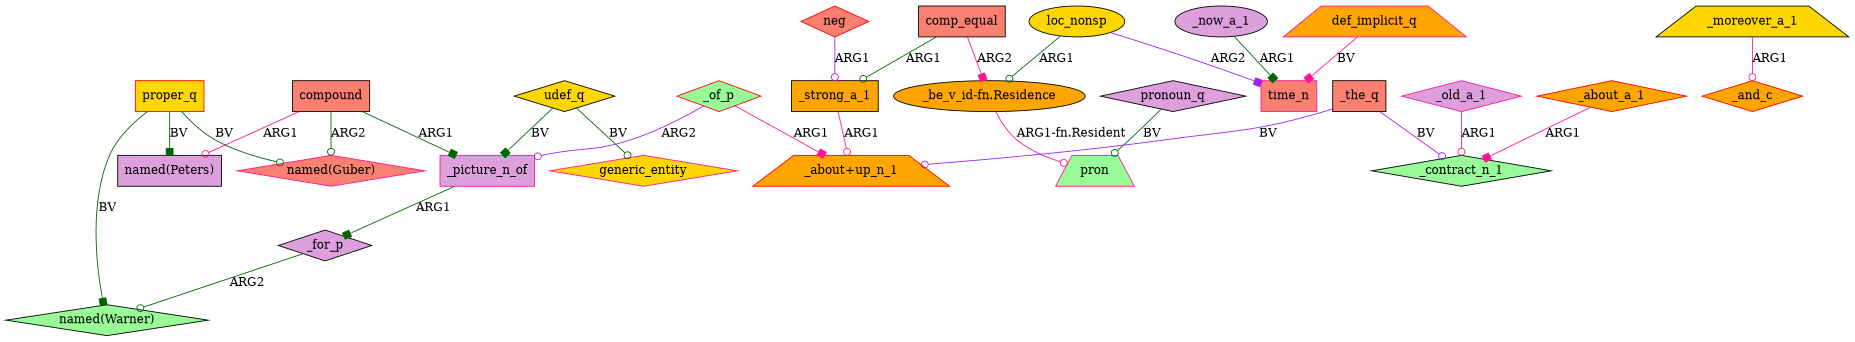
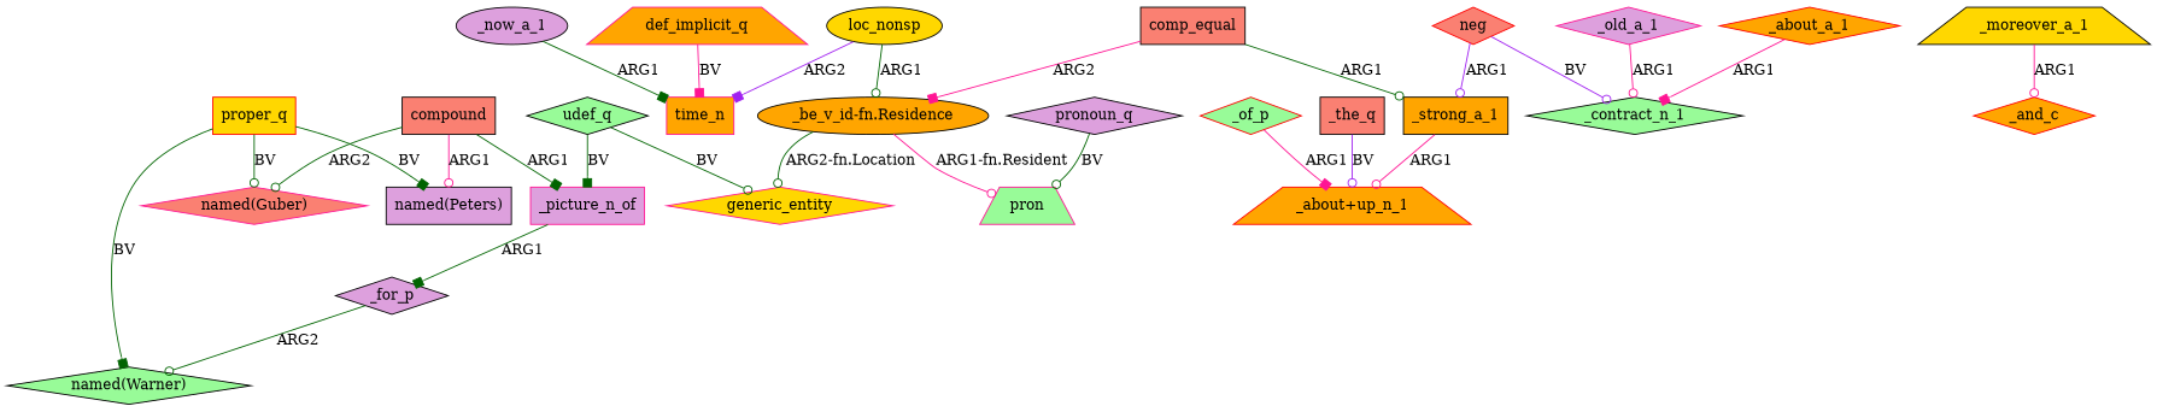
  digraph {
    node [color=black fillcolor=plum shape=diamond style=filled]
    edge [arrowhead=odot color=darkgreen]
    _for_p
    "named(Warner)" [fillcolor=palegreen]
    _picture_n_of [color=deeppink shape=box]
    compound [fillcolor=salmon shape=box]
    "named(Peters)" [shape=box]
    "named(Guber)" [color=deeppink fillcolor=salmon]
    _old_a_1 [color=deeppink]
    _contract_n_1 [fillcolor=palegreen]
    proper_q [color=red fillcolor=gold shape=box]
    "_be_v_id-fn.Residence" [fillcolor=orange shape=ellipse]
    pron [color=deeppink fillcolor=palegreen shape=trapezium]
    generic_entity [color=deeppink fillcolor=gold]
-   udef_q [fillcolor=gold]
+   udef_q [fillcolor=palegreen]
    _now_a_1 [shape=ellipse]
-   time_n [color=deeppink fillcolor=salmon shape=box]
+   time_n [color=deeppink fillcolor=orange shape=box]
    neg [color=red fillcolor=salmon]
    _strong_a_1 [fillcolor=orange shape=box]
    n18 [color=red fillcolor=orange label="_about+up_n_1" shape=trapezium]
    pronoun_q
    _of_p [color=red fillcolor=palegreen]
    loc_nonsp [fillcolor=gold shape=ellipse]
    comp_equal [fillcolor=salmon shape=box]
    _the_q [fillcolor=salmon shape=box]
    _about_a_1 [color=red fillcolor=orange]
    _moreover_a_1 [fillcolor=gold shape=trapezium]
    _and_c [color=red fillcolor=orange]
    def_implicit_q [color=deeppink fillcolor=orange shape=trapezium]
    _for_p -> "named(Warner)" [label=ARG2]
    _picture_n_of -> _for_p [arrowhead=box label=ARG1]
    compound -> _picture_n_of [arrowhead=box label=ARG1]
    compound -> "named(Peters)" [color=deeppink label=ARG1]
    compound -> "named(Guber)" [label=ARG2]
    _old_a_1 -> _contract_n_1 [color=deeppink label=ARG1]
    proper_q -> "named(Warner)" [arrowhead=box label=BV]
    proper_q -> "named(Peters)" [arrowhead=box label=BV]
    proper_q -> "named(Guber)" [label=BV]
    "_be_v_id-fn.Residence" -> pron [color=deeppink label="ARG1-fn.Resident"]
+   "_be_v_id-fn.Residence" -> generic_entity [label="ARG2-fn.Location"]
    udef_q -> _picture_n_of [arrowhead=box label=BV]
    udef_q -> generic_entity [label=BV]
    _now_a_1 -> time_n [arrowhead=box label=ARG1]
    neg -> _strong_a_1 [color=purple label=ARG1]
    _strong_a_1 -> n18 [color=deeppink label=ARG1]
    pronoun_q -> pron [label=BV]
-   _of_p -> _picture_n_of [color=purple label=ARG2]
    _of_p -> n18 [arrowhead=box color=deeppink label=ARG1]
    loc_nonsp -> "_be_v_id-fn.Residence" [label=ARG1]
    loc_nonsp -> time_n [arrowhead=box color=purple label=ARG2]
    comp_equal -> "_be_v_id-fn.Residence" [arrowhead=box color=deeppink label=ARG2]
    comp_equal -> _strong_a_1 [label=ARG1]
-   _the_q -> _contract_n_1 [color=purple label=BV]
+   neg -> _contract_n_1 [color=purple label=BV]
    _the_q -> n18 [color=purple label=BV]
    _about_a_1 -> _contract_n_1 [arrowhead=box color=deeppink label=ARG1]
    _moreover_a_1 -> _and_c [color=deeppink label=ARG1]
    def_implicit_q -> time_n [arrowhead=box color=deeppink label=BV]
  }
